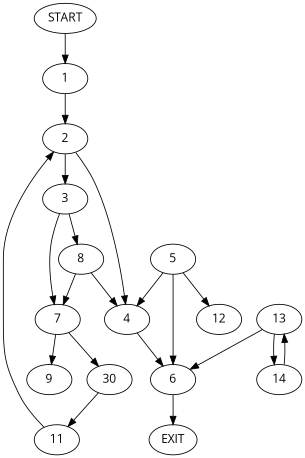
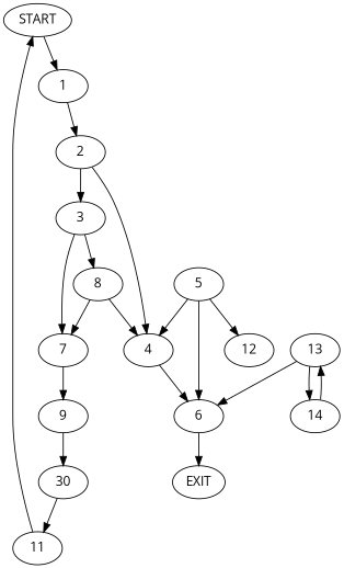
  digraph {
    fontname="Open Sans"
    node [fontname="Open Sans"]
    edge [fontname="Open Sans"]
    n1 [label=START]
    1
    2
    n4 [label=EXIT]
    3
    4
    7
    8
    6
    9
    n11 [label=30]
    5
    12
    11
    13
    14
    n1 -> 1
    1 -> 2
    2 -> 3
    2 -> 4
    3 -> 7
    3 -> 8
    4 -> 6
    7 -> 9
-   7 -> n11
+   9 -> n11
    8 -> 4
    8 -> 7
    6 -> n4
    n11 -> 11
    5 -> 4
    5 -> 6
    5 -> 12
-   11 -> 2
+   11 -> n1
    13 -> 6
    13 -> 14
    14 -> 13
  }
